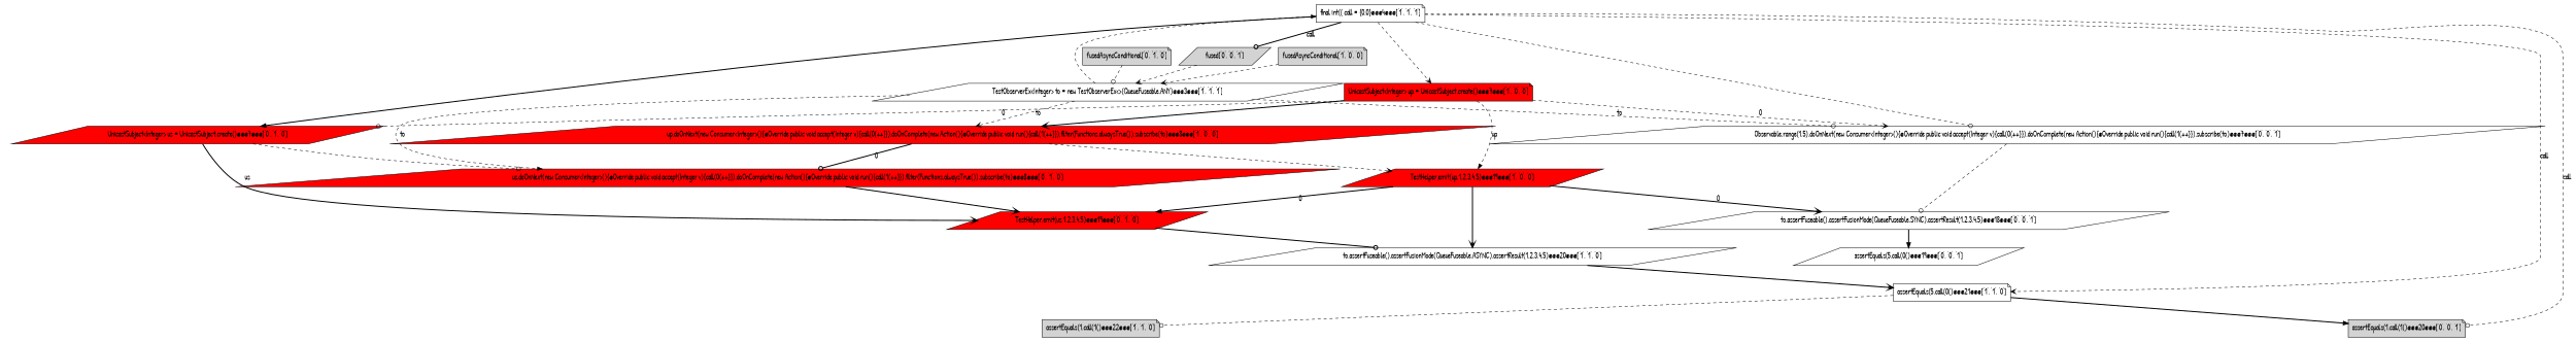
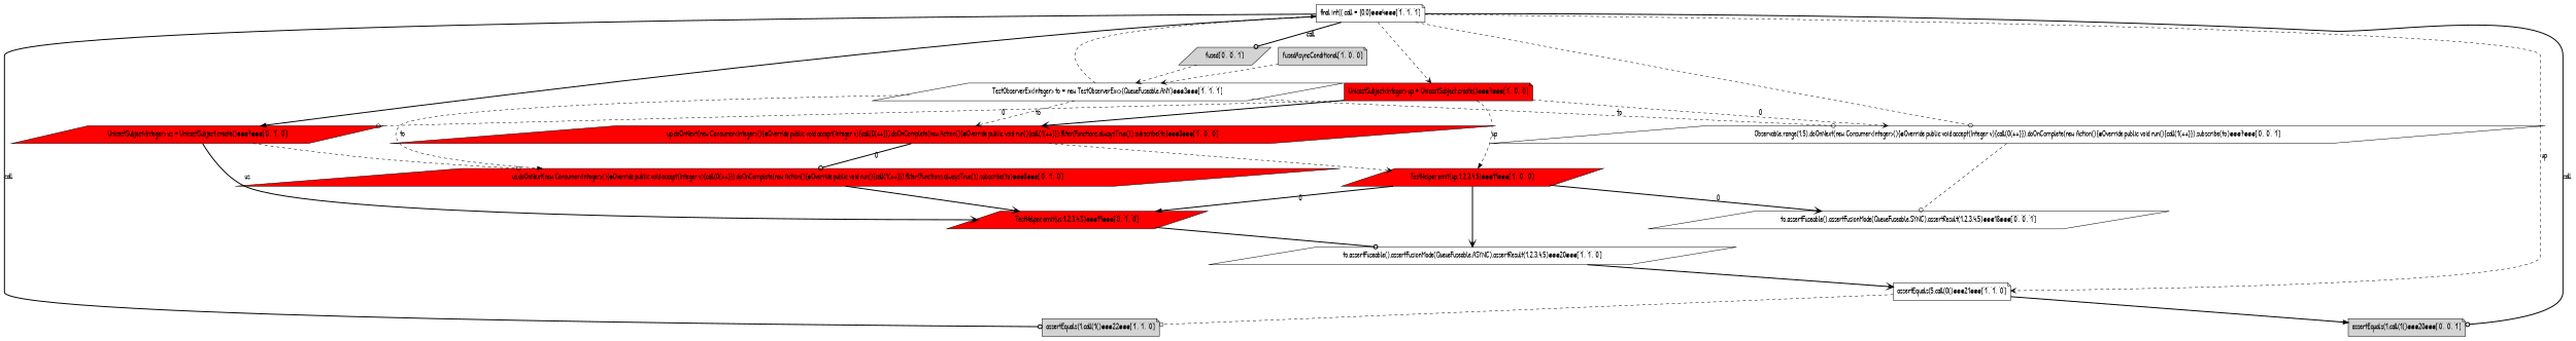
  digraph {
    fontname="Patrick Hand"
    node [fillcolor=white fontname="Patrick Hand" shape=parallelogram style=filled]
    edge [arrowhead=vee fontname="Patrick Hand" style=dashed]
    n1 [fillcolor=red label="up.doOnNext(new Consumer<Integer>(){@Override public void accept(Integer v){call(0(++}}).doOnComplete(new Action(){@Override public void run(){call(1(++}}).filter(Functions.alwaysTrue()).subscribe(to)@@@8@@@['1', '0', '0']"]
    n2 [fillcolor=red label="TestHelper.emit(up,1,2,3,4,5)@@@19@@@['1', '0', '0']"]
    n3 [fillcolor=red label="us.doOnNext(new Consumer<Integer>(){@Override public void accept(Integer v){call(0(++}}).doOnComplete(new Action(){@Override public void run(){call(1(++}}).filter(Functions.alwaysTrue()).subscribe(to)@@@8@@@['0', '1', '0']"]
    n4 [fillcolor=red label="TestHelper.emit(us,1,2,3,4,5)@@@19@@@['0', '1', '0']"]
    n5 [label="to.assertFuseable().assertFusionMode(QueueFuseable.ASYNC).assertResult(1,2,3,4,5)@@@20@@@['1', '1', '0']"]
    n6 [label="to.assertFuseable().assertFusionMode(QueueFuseable.SYNC).assertResult(1,2,3,4,5)@@@18@@@['0', '0', '1']"]
    n7 [label="final int(( call = {0,0}@@@4@@@['1', '1', '1']" shape=note]
    n8 [fillcolor=red label="UnicastSubject<Integer> us = UnicastSubject.create()@@@7@@@['0', '1', '0']"]
    n9 [fillcolor=lightgray label="assertEquals(1,call(1()@@@22@@@['1', '1', '0']" shape=note]
    n10 [label="Observable.range(1,5).doOnNext(new Consumer<Integer>(){@Override public void accept(Integer v){call(0(++}}).doOnComplete(new Action(){@Override public void run(){call(1(++}}).subscribe(to)@@@7@@@['0', '0', '1']"]
    n11 [fillcolor=lightgray label="assertEquals(1,call(1()@@@20@@@['0', '0', '1']" shape=note]
    n12 [fillcolor=red label="UnicastSubject<Integer> up = UnicastSubject.create()@@@7@@@['1', '0', '0']" shape=note]
    n13 [label="assertEquals(5,call(0()@@@21@@@['1', '1', '0']" shape=note]
    n14 [fillcolor=lightgray label="fused['0', '0', '1']"]
-   n15 [label="assertEquals(5,call(0()@@@19@@@['0', '0', '1']"]
    n16 [fillcolor=lightgray label="fusedAsyncConditional['1', '0', '0']" shape=note]
    n17 [label="TestObserverEx<Integer> to = new TestObserverEx<>(QueueFuseable.ANY)@@@3@@@['1', '1', '1']"]
-   n18 [fillcolor=lightgray label="fusedAsyncConditional['0', '1', '0']" shape=note]
    n1 -> n2
    n1 -> n3 [arrowhead=odot label=0 style=bold]
    n2 -> n4 [arrowhead=normal label=0 style=bold]
    n2 -> n5 [style=bold]
    n2 -> n6 [label=0 style=bold]
    n3 -> n4 [style=bold]
    n4 -> n5 [arrowhead=odot style=bold]
    n5 -> n13 [style=bold]
-   n6 -> n15 [arrowhead=normal style=bold]
    n7 -> n8 [arrowhead=normal style=bold]
+   n7 -> n9 [arrowhead=odot label=call style=bold]
    n7 -> n10 [arrowhead=odot]
-   n7 -> n11 [arrowhead=odot label=call]
+   n7 -> n11 [arrowhead=odot label=call style=bold]
    n7 -> n12
-   n7 -> n13 [label=call]
+   n7 -> n13 [label=up]
    n7 -> n14 [arrowhead=odot label=call style=bold]
    n8 -> n3 [arrowhead=odot]
    n8 -> n4 [label=us style=bold]
    n10 -> n6 [arrowhead=odot]
    n12 -> n1 [style=bold]
    n12 -> n2 [arrowhead=normal label=up]
    n12 -> n8 [arrowhead=odot label=0]
    n12 -> n10 [label=0]
    n13 -> n9 [arrowhead=odot]
    n13 -> n11 [arrowhead=normal style=bold]
    n14 -> n17
    n16 -> n17
    n17 -> n1 [label=to]
    n17 -> n3 [arrowhead=normal label=to]
    n17 -> n7 [arrowhead=normal]
    n17 -> n10 [arrowhead=odot label=to]
-   n18 -> n17 [arrowhead=odot]
  }
